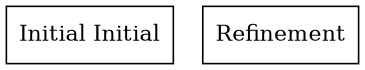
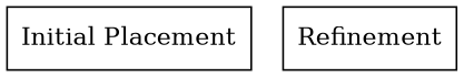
  digraph {
    node [shape=box]
-   n1 [label="Initial Initial"]
+   n1 [label="Initial Placement"]
    n2 [label=Refinement]
  }
